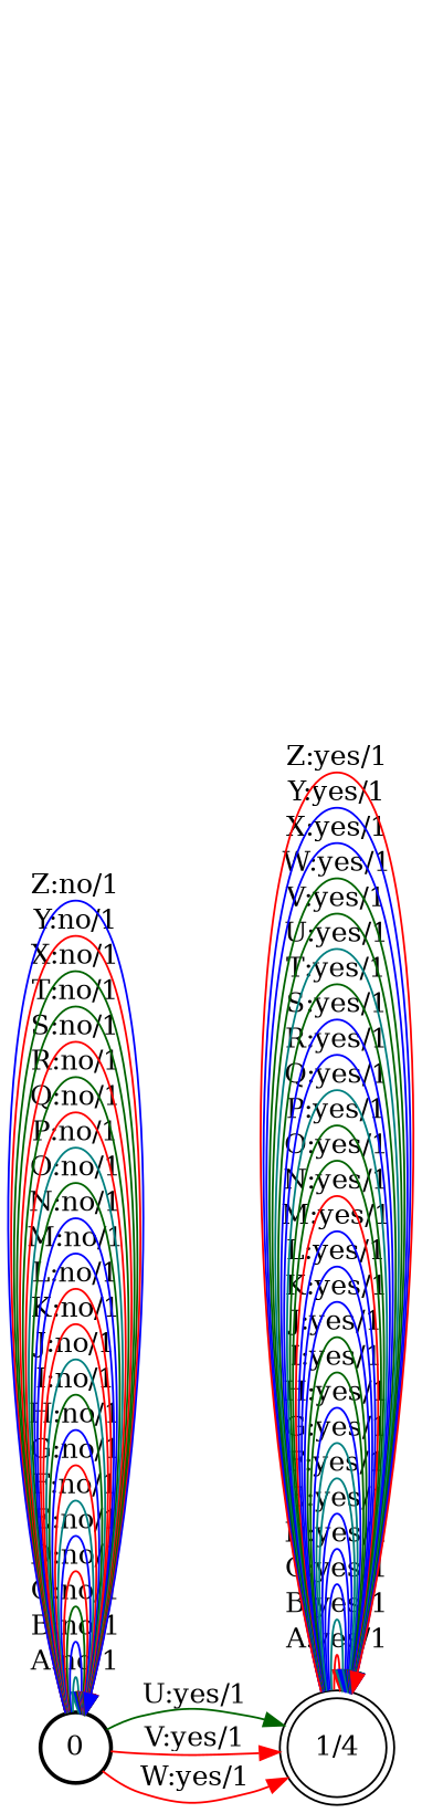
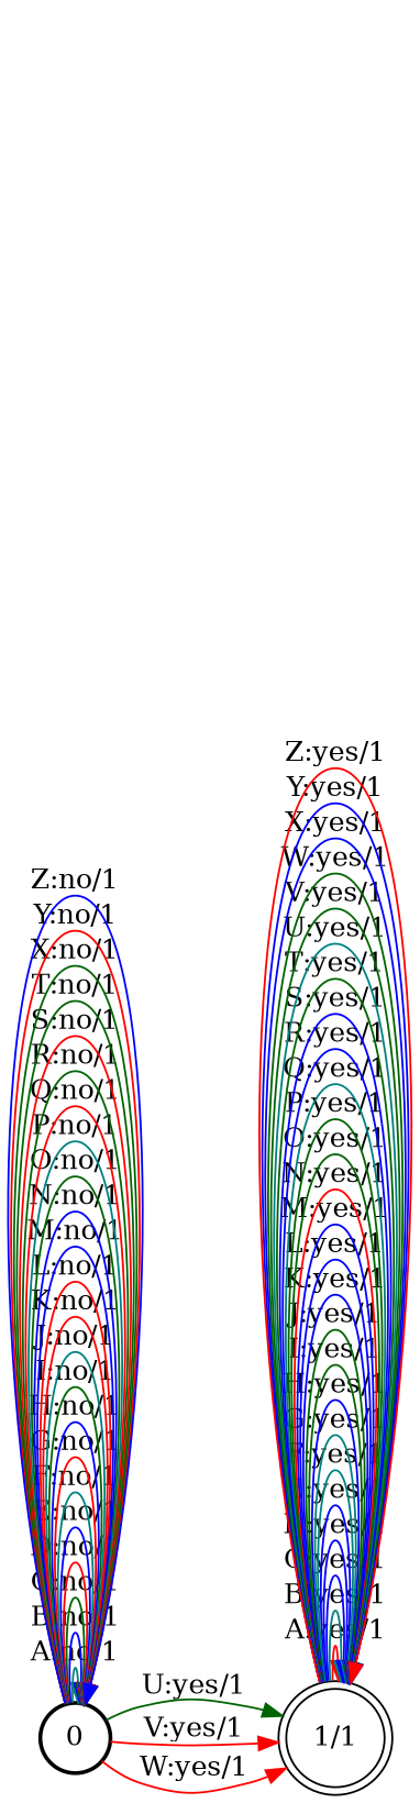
  digraph {
    nodesep=0.25
    rankdir=LR
    ranksep=0.4
    node [fontsize=14]
    edge [fontsize=14 color=blue]
    n1 [label=0 shape=circle style=bold]
-   n2 [label="1/4" shape=doublecircle style=solid]
+   n2 [label="1/1" shape=doublecircle style=solid]
    n1 -> n1 [label="A:no/1" color=teal]
    n1 -> n1 [label="B:no/1"]
    n1 -> n1 [label="C:no/1" color=darkgreen]
    n1 -> n1 [label="D:no/1" color=red]
    n1 -> n1 [label="E:no/1"]
    n1 -> n1 [label="F:no/1" color=teal]
    n1 -> n1 [label="G:no/1" color=red]
    n1 -> n1 [label="H:no/1"]
    n1 -> n1 [label="I:no/1" color=darkgreen]
    n1 -> n1 [label="J:no/1" color=teal]
    n1 -> n1 [label="K:no/1" color=red]
    n1 -> n1 [label="L:no/1" color=red]
    n1 -> n1 [label="M:no/1"]
    n1 -> n1 [label="N:no/1"]
    n1 -> n1 [label="O:no/1" color=darkgreen]
    n1 -> n1 [label="P:no/1" color=teal]
    n1 -> n1 [label="Q:no/1" color=red]
    n1 -> n1 [label="R:no/1" color=darkgreen]
    n1 -> n1 [label="S:no/1" color=red]
    n1 -> n1 [label="T:no/1" color=darkgreen]
    n1 -> n1 [label="X:no/1" color=darkgreen]
    n1 -> n1 [label="Y:no/1" color=red]
    n1 -> n1 [label="Z:no/1"]
    n1 -> n2 [label="U:yes/1" color=darkgreen]
    n1 -> n2 [label="V:yes/1" color=red]
    n1 -> n2 [label="W:yes/1" color=red]
    n2 -> n2 [label="A:yes/1" color=red]
    n2 -> n2 [label="B:yes/1" color=teal]
    n2 -> n2 [label="C:yes/1"]
    n2 -> n2 [label="D:yes/1"]
    n2 -> n2 [label="E:yes/1"]
    n2 -> n2 [label="F:yes/1" color=teal]
    n2 -> n2 [label="G:yes/1" color=teal]
    n2 -> n2 [label="H:yes/1"]
    n2 -> n2 [label="I:yes/1" color=darkgreen]
    n2 -> n2 [label="J:yes/1" color=darkgreen]
    n2 -> n2 [label="K:yes/1"]
    n2 -> n2 [label="L:yes/1"]
    n2 -> n2 [label="M:yes/1"]
    n2 -> n2 [label="N:yes/1" color=red]
    n2 -> n2 [label="O:yes/1" color=darkgreen]
    n2 -> n2 [label="P:yes/1" color=darkgreen]
    n2 -> n2 [label="Q:yes/1" color=teal]
    n2 -> n2 [label="R:yes/1"]
    n2 -> n2 [label="S:yes/1"]
    n2 -> n2 [label="T:yes/1" color=darkgreen]
    n2 -> n2 [label="U:yes/1" color=teal]
    n2 -> n2 [label="V:yes/1" color=darkgreen]
    n2 -> n2 [label="W:yes/1" color=darkgreen]
    n2 -> n2 [label="X:yes/1"]
    n2 -> n2 [label="Y:yes/1"]
    n2 -> n2 [label="Z:yes/1" color=red]
  }
